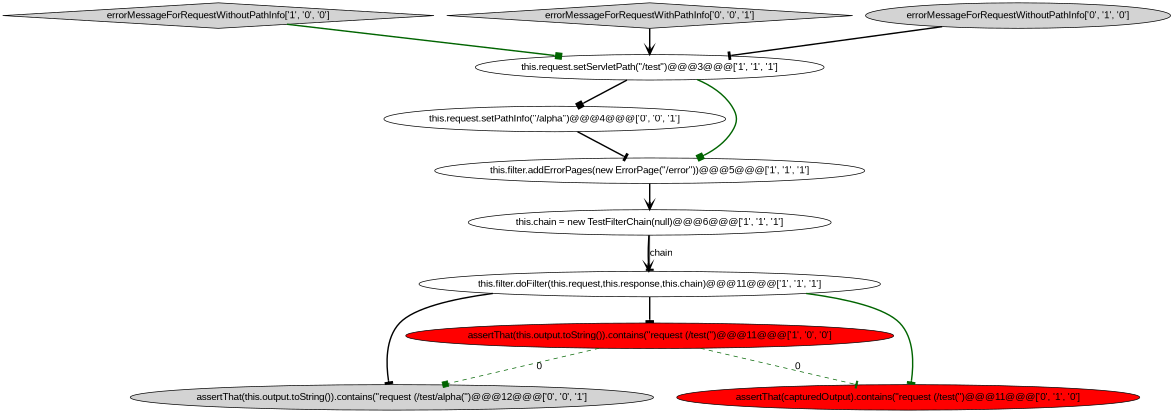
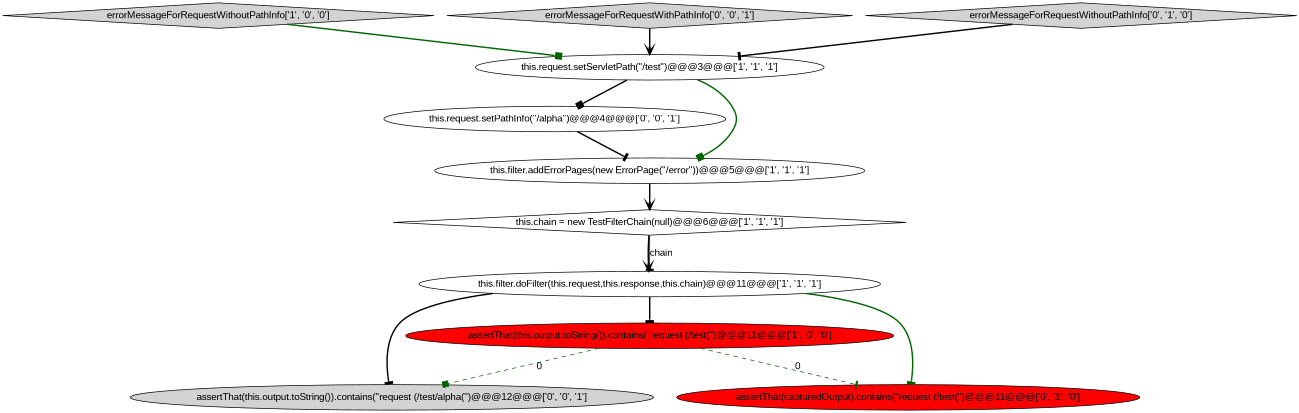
  digraph {
    fontname="Liberation Sans"
    node [fillcolor=white fontname="Liberation Sans" shape=ellipse style=filled]
    edge [arrowhead=tee color=black fontname="Liberation Sans" style=bold]
    n1 [fillcolor=lightgray label="errorMessageForRequestWithoutPathInfo['1', '0', '0']" shape=diamond]
    n2 [label="this.request.setServletPath(\"/test\")@@@3@@@['1', '1', '1']"]
    n3 [label="this.request.setPathInfo(\"/alpha\")@@@4@@@['0', '0', '1']"]
    n4 [label="this.filter.addErrorPages(new ErrorPage(\"/error\"))@@@5@@@['1', '1', '1']"]
-   n5 [label="this.chain = new TestFilterChain(null)@@@6@@@['1', '1', '1']"]
+   n5 [label="this.chain = new TestFilterChain(null)@@@6@@@['1', '1', '1']" shape=diamond]
    n6 [fillcolor=lightgray label="assertThat(this.output.toString()).contains(\"request (/test/alpha(\")@@@12@@@['0', '0', '1']"]
    n7 [label="this.filter.doFilter(this.request,this.response,this.chain)@@@11@@@['1', '1', '1']"]
    n8 [fillcolor=red label="assertThat(capturedOutput).contains(\"request (/test(\")@@@11@@@['0', '1', '0']"]
    n9 [fillcolor=red label="assertThat(this.output.toString()).contains(\"request (/test(\")@@@11@@@['1', '0', '0']"]
    n10 [fillcolor=lightgray label="errorMessageForRequestWithPathInfo['0', '0', '1']" shape=diamond]
-   n11 [fillcolor=lightgray label="errorMessageForRequestWithoutPathInfo['0', '1', '0']"]
+   n11 [fillcolor=lightgray label="errorMessageForRequestWithoutPathInfo['0', '1', '0']" shape=diamond]
    n1 -> n2 [arrowhead=box color=darkgreen]
    n2 -> n3 [arrowhead=box]
    n2 -> n4 [arrowhead=box color=darkgreen]
    n3 -> n4
    n4 -> n5 [arrowhead=vee]
    n5 -> n7 [arrowhead=vee]
    n5 -> n7 [label=chain style=solid]
    n7 -> n6
    n7 -> n8 [color=darkgreen]
    n7 -> n9
    n9 -> n6 [arrowhead=box color=darkgreen label=0 style=dashed]
    n9 -> n8 [color=darkgreen label=0 style=dashed]
    n10 -> n2 [arrowhead=vee]
    n11 -> n2
  }
